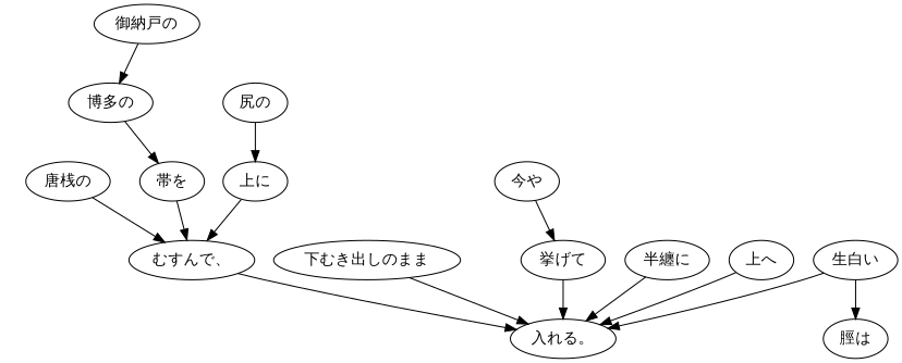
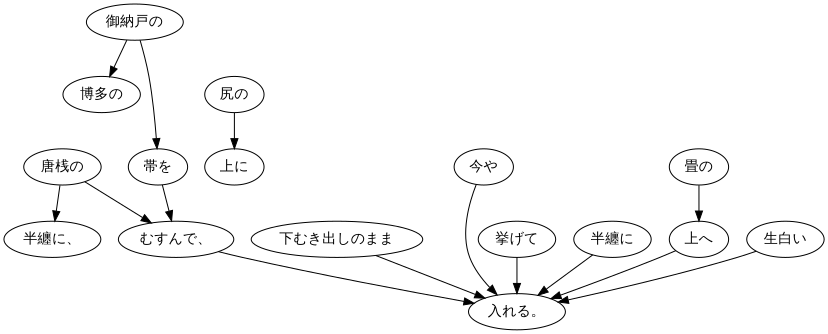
  digraph {
    n1 [label="唐桟の"]
+   n2 [label="半纏に、"]
    n3 [label="むすんで、"]
    n4 [label="入れる。"]
    n5 [label="御納戸の"]
    n6 [label="博多の"]
    n7 [label="帯を"]
    n8 [label="尻の"]
    n9 [label="上に"]
    n10 [label="生白い"]
-   n11 [label="脛は"]
    n12 [label="下むき出しのまま"]
    n13 [label="今や"]
    n14 [label="半纏に"]
    n15 [label="挙げて"]
+   n16 [label="畳の"]
    n17 [label="上へ"]
+   n1 -> n2
    n1 -> n3
    n3 -> n4
    n5 -> n6
-   n6 -> n7
+   n5 -> n7
    n7 -> n3
    n8 -> n9
-   n9 -> n3
    n10 -> n4
-   n10 -> n11
    n12 -> n4
-   n13 -> n15
+   n13 -> n4
    n14 -> n4
    n15 -> n4
+   n16 -> n17
    n17 -> n4
  }
